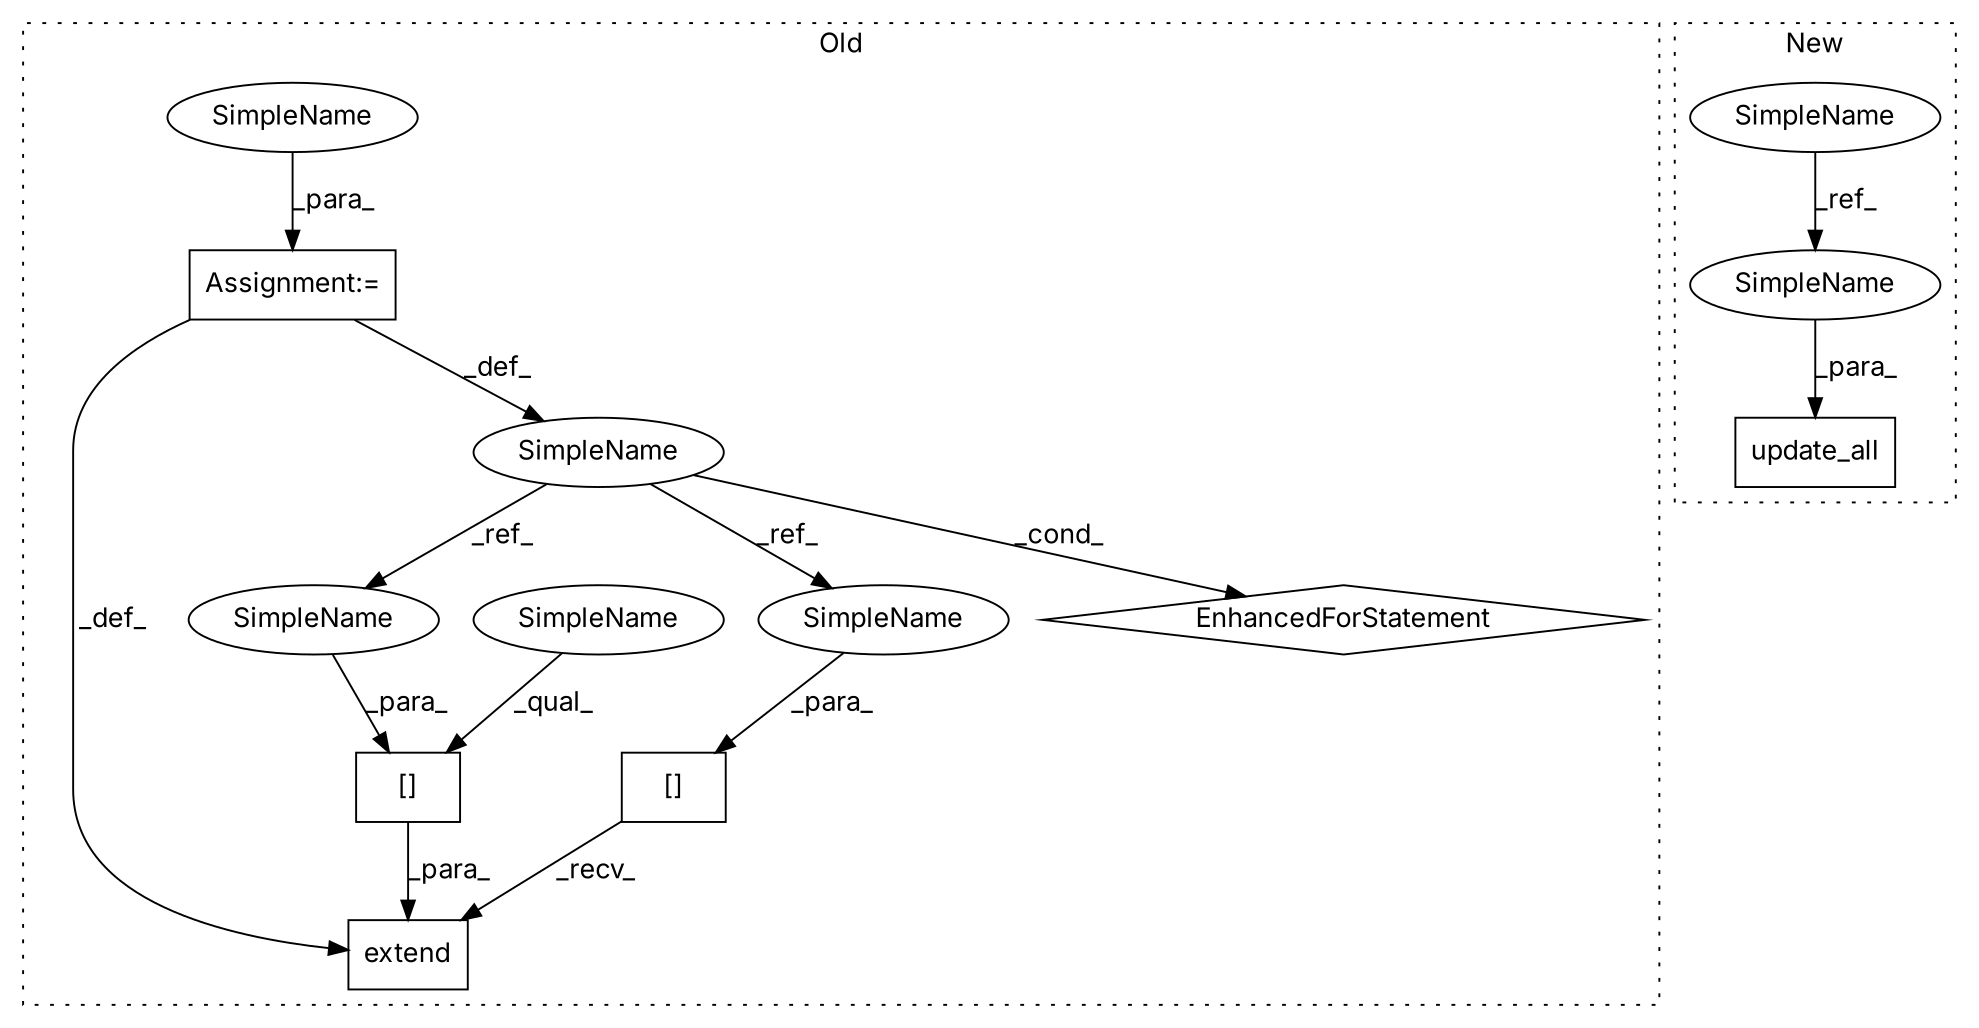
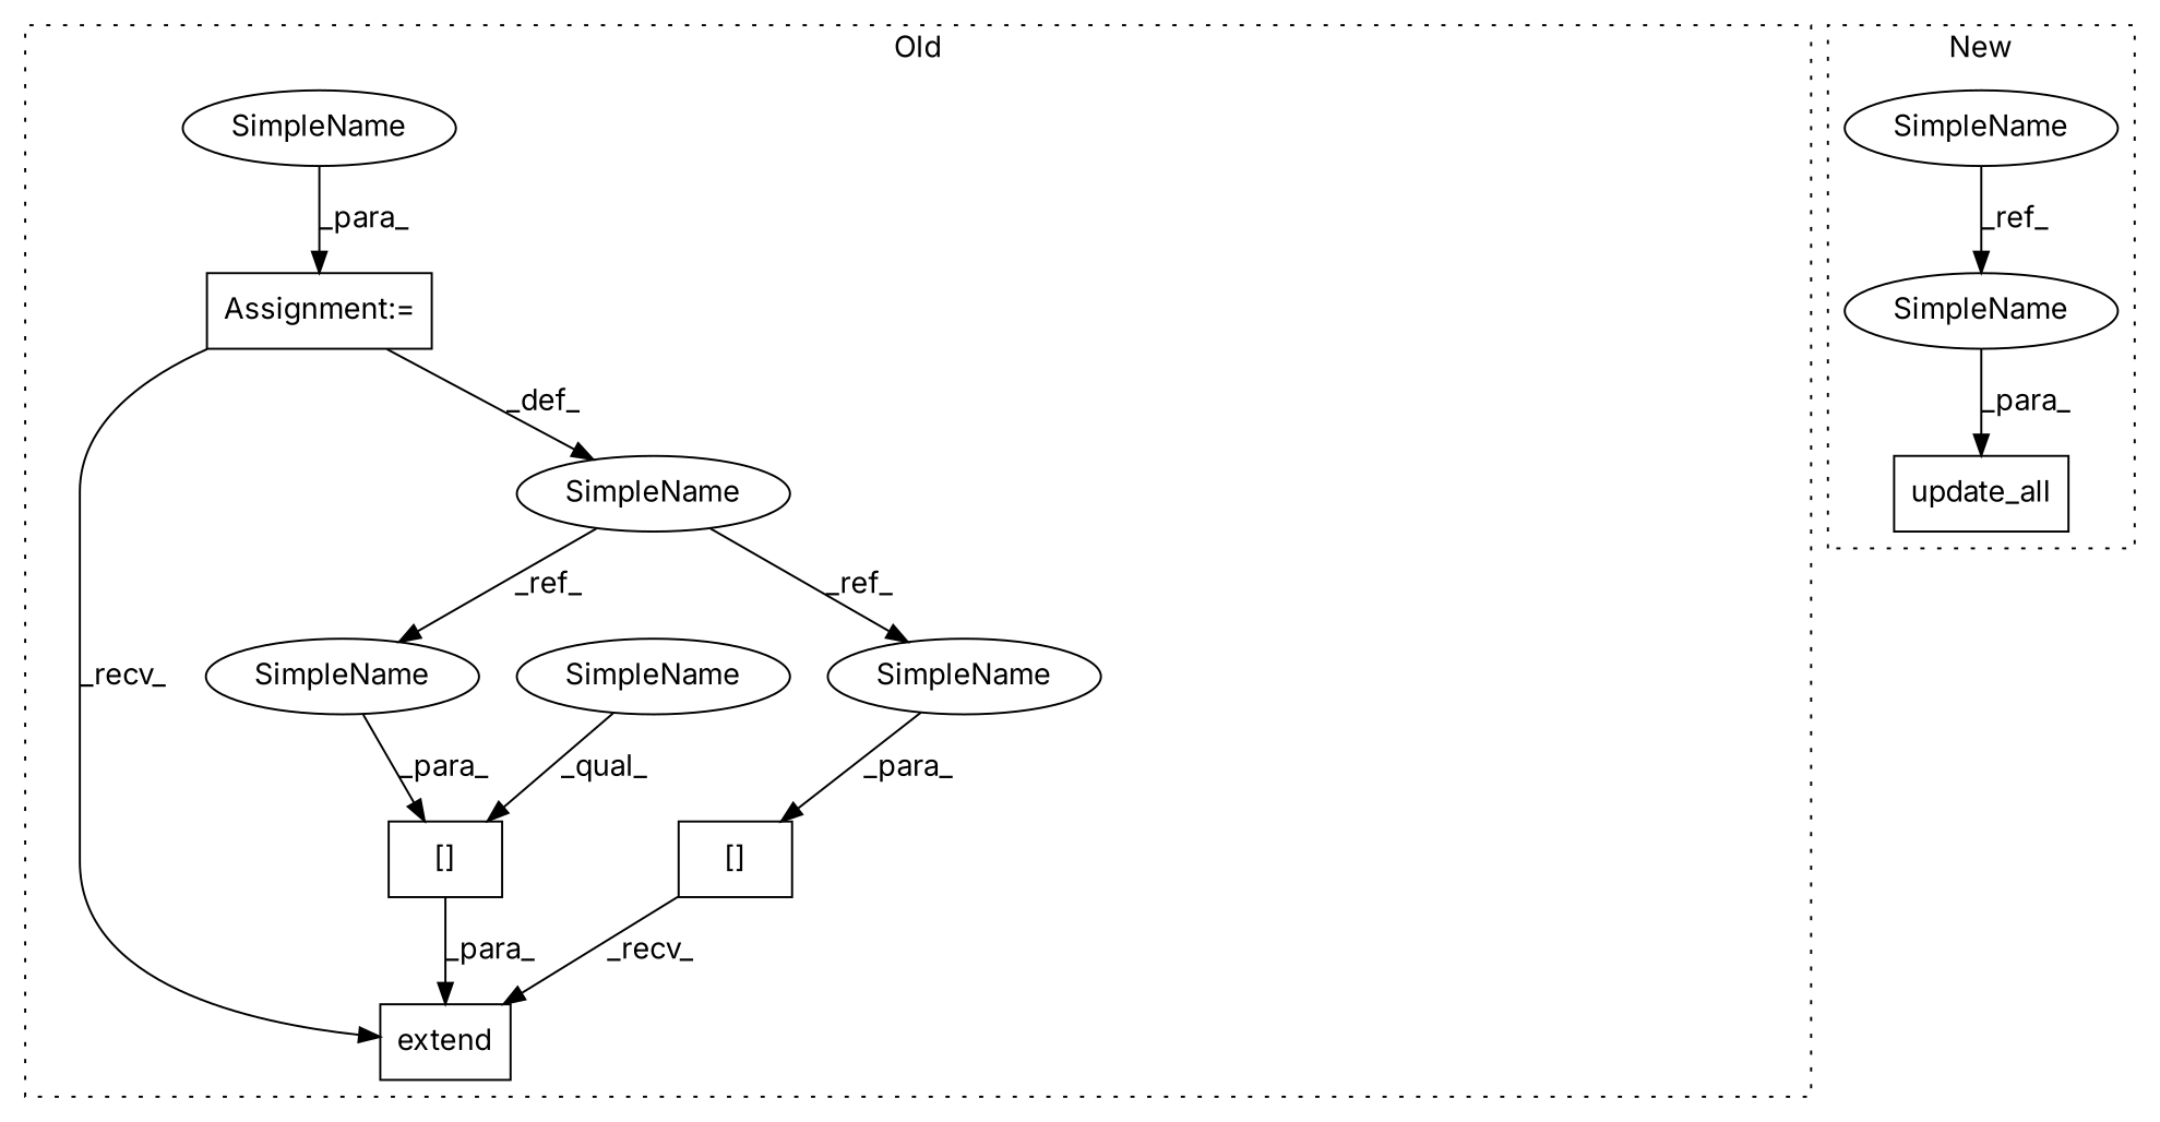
  digraph {
    fontname=Inter
    node [a=42 fontname=Inter l=7 s="5463,5546" shape=ellipse]
    edge [fontname=Inter]
    n1 [a=2 l="8,1" label="[]" s="5560,5576" shape=box]
    n2 [a=32 l="7,1" label=extend s="5578,5602" shape=box]
    n3 [a=2 l="8,1" label="[]" s="5585,5601" shape=box]
    n4 [a=7 l="61,2" label="Assignment:=" shape=box]
-   n5 [a=70 l="61,2" label=EnhancedForStatement shape=diamond]
    n6 [l=8 label=SimpleName s=5528]
    n7 [l=8 label=SimpleName s=5568]
    n8 [l=8 label=SimpleName s=5593]
    n9 [label=SimpleName s=5539]
    n10 [label=SimpleName s=5585]
    n11 [a=32 l="11,1" label=update_all s="5095,5113" shape=box]
    n12 [label=SimpleName s=5038]
    n13 [label=SimpleName s=5106]
    subgraph cluster_1 {
      label=Old
      style=dotted
      n1
      n2
      n3
      n4
-     n5
      n6
      n7
      n8
      n9
      n10
    }
    subgraph cluster_2 {
      label=New
      style=dotted
      n11
      n12
      n13
    }
    n1 -> n2 [label=_recv_]
    n3 -> n2 [label=_para_]
-   n4 -> n2 [label=_def_]
+   n4 -> n2 [label=_recv_]
    n4 -> n6 [label=_def_]
-   n6 -> n5 [label=_cond_]
    n6 -> n7 [label=_ref_]
    n6 -> n8 [label=_ref_]
    n7 -> n1 [label=_para_]
    n8 -> n3 [label=_para_]
    n9 -> n4 [label=_para_]
    n10 -> n3 [label=_qual_]
    n12 -> n13 [label=_ref_]
    n13 -> n11 [label=_para_]
  }
